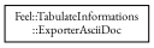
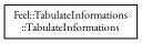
  digraph {
    rankdir=LR
    fontname="EB Garamond"
-   n1 [color=black fillcolor=white fontname="EB Garamond" fontsize=10 height=0.2 label="Feel::TabulateInformations\l::ExporterAsciiDoc" shape=record style=filled width=0.4]
+   n1 [color=black fillcolor=white fontname="EB Garamond" fontsize=10 height=0.2 label="Feel::TabulateInformations\l::TabulateInformations" shape=record style=filled width=0.4]
  }
